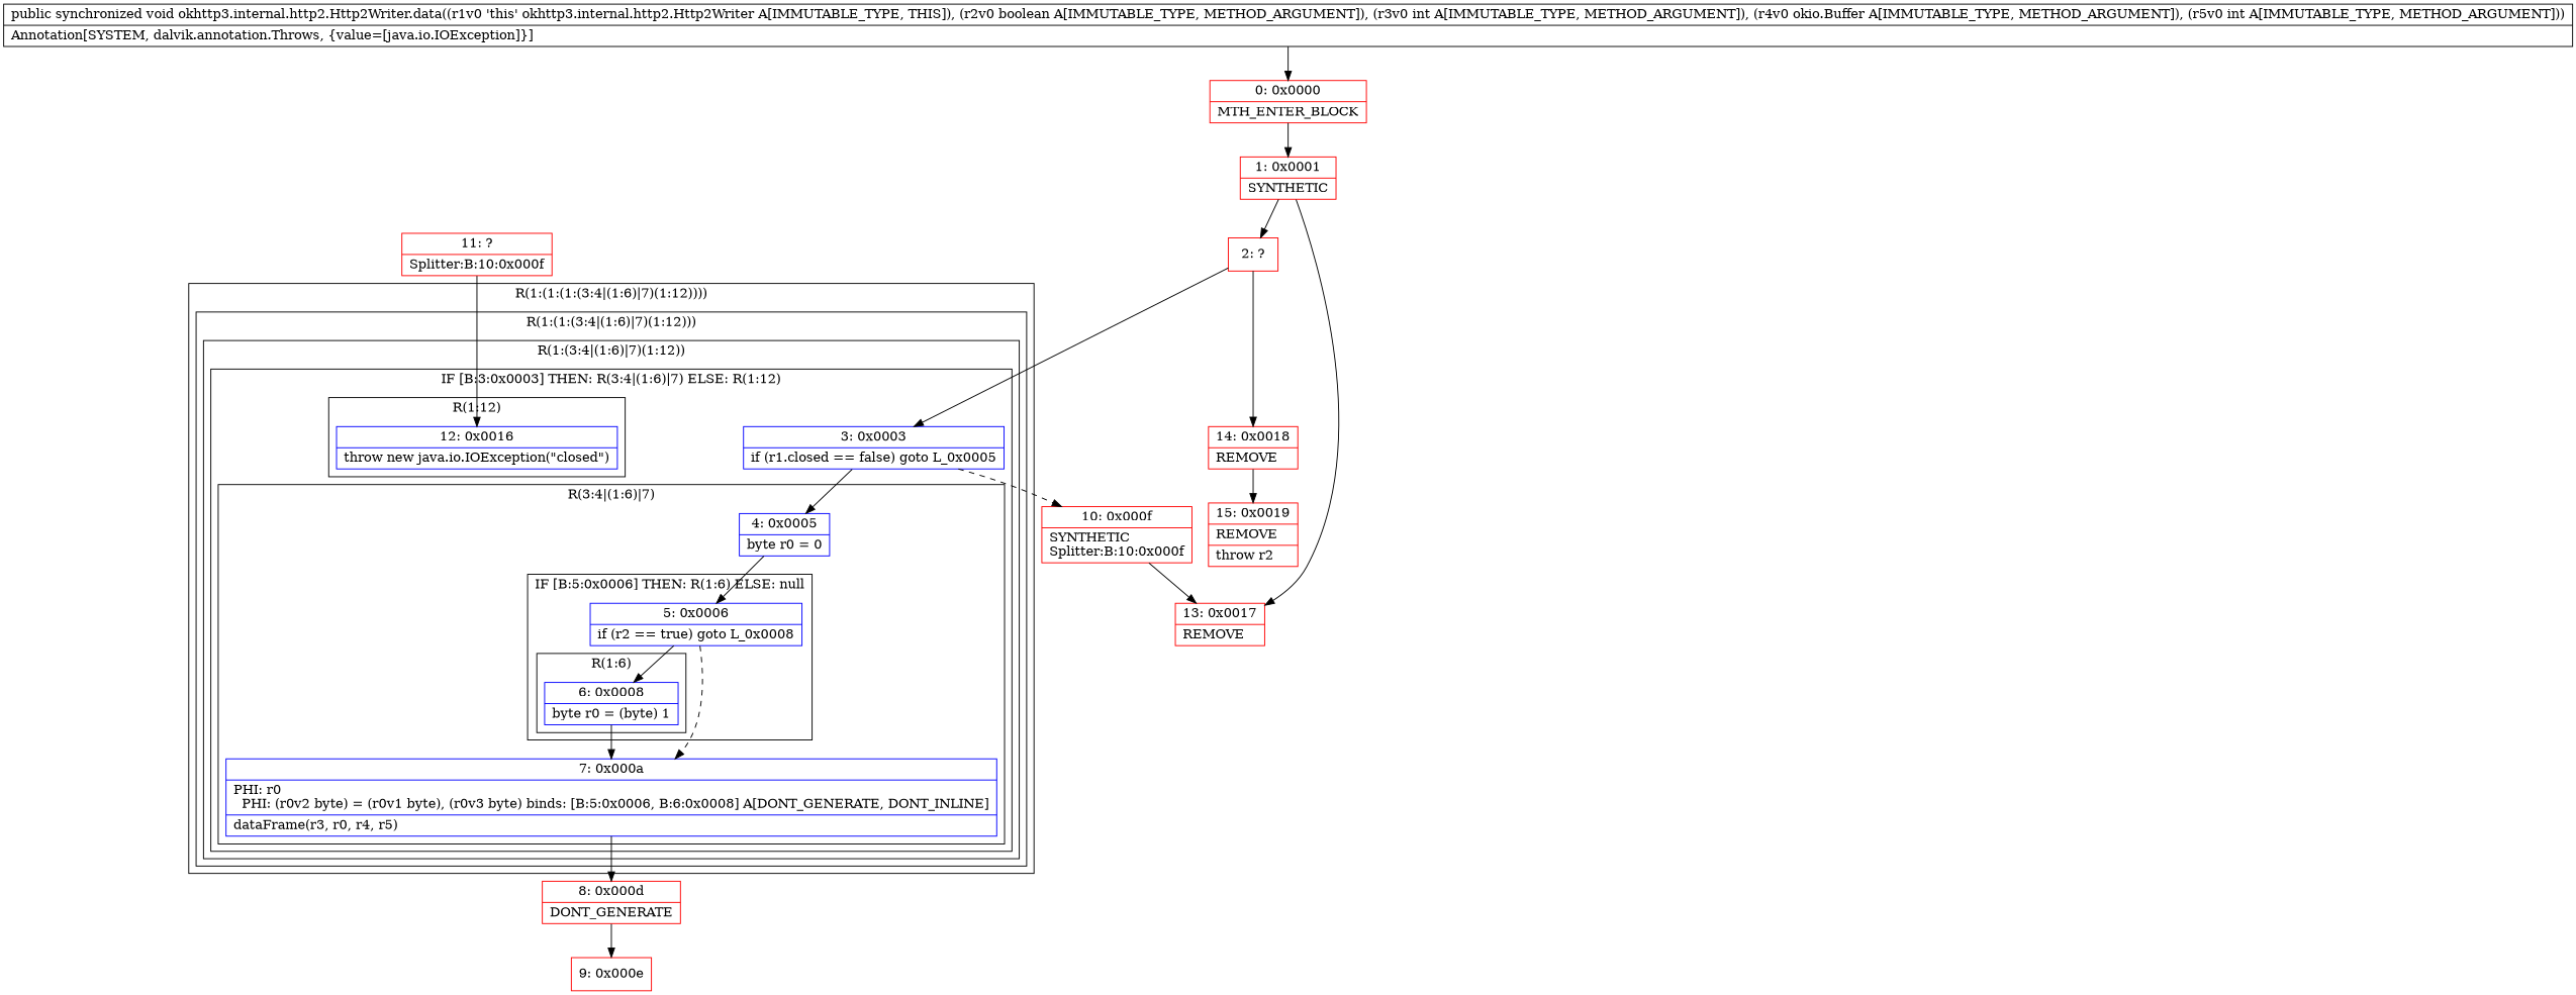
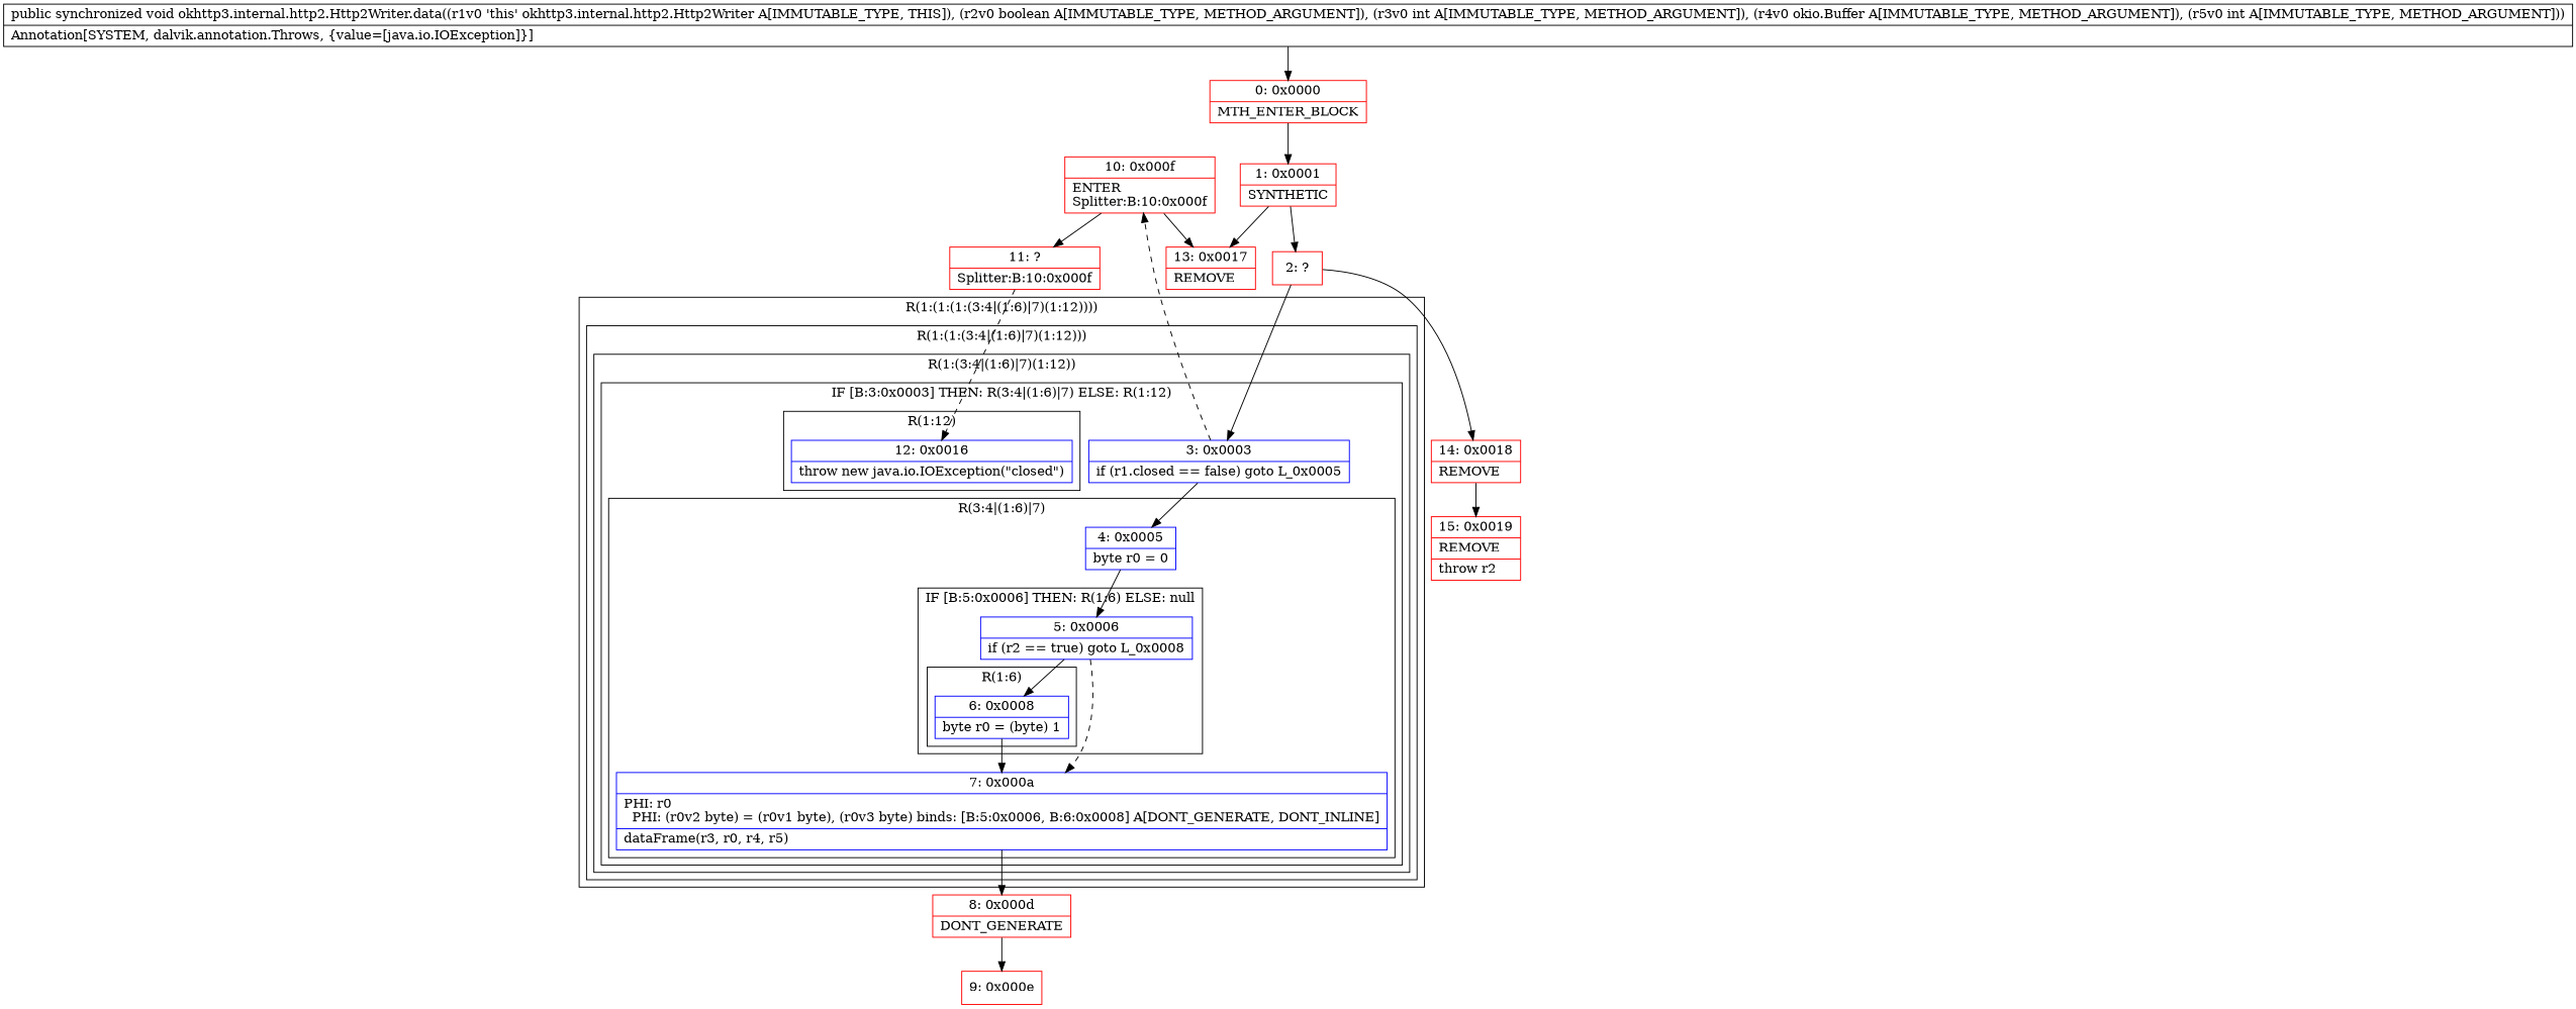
  digraph {
    node [color=red shape=record]
    n1 [color=blue label="{6\:\ 0x0008|byte r0 = (byte) 1\l}"]
    n2 [color=blue label="{5\:\ 0x0006|if (r2 == true) goto L_0x0008\l}"]
    n3 [color=blue label="{4\:\ 0x0005|byte r0 = 0\l}"]
    n4 [color=blue label="{7\:\ 0x000a|PHI: r0 \l  PHI: (r0v2 byte) = (r0v1 byte), (r0v3 byte) binds: [B:5:0x0006, B:6:0x0008] A[DONT_GENERATE, DONT_INLINE]\l|dataFrame(r3, r0, r4, r5)\l}"]
    n5 [color=blue label="{12\:\ 0x0016|throw new java.io.IOException(\"closed\")\l}"]
    n6 [color=blue label="{3\:\ 0x0003|if (r1.closed == false) goto L_0x0005\l}"]
    n7 [label="{8\:\ 0x000d|DONT_GENERATE\l}"]
-   n8 [label="{10\:\ 0x000f|SYNTHETIC\lSplitter:B:10:0x000f\l}"]
+   n8 [label="{10\:\ 0x000f|ENTER\lSplitter:B:10:0x000f\l}"]
    n9 [label="{13\:\ 0x0017|REMOVE\l}"]
    n10 [label="{11\:\ ?|Splitter:B:10:0x000f\l}"]
    n11 [label="{9\:\ 0x000e}"]
    n12 [label="{0\:\ 0x0000|MTH_ENTER_BLOCK\l}"]
    n13 [label="{1\:\ 0x0001|SYNTHETIC\l}"]
    n14 [label="{2\:\ ?}"]
    n15 [label="{14\:\ 0x0018|REMOVE\l}"]
    n16 [label="{15\:\ 0x0019|REMOVE\l|throw r2\l}"]
    n17 [label="{public synchronized void okhttp3.internal.http2.Http2Writer.data((r1v0 'this' okhttp3.internal.http2.Http2Writer A[IMMUTABLE_TYPE, THIS]), (r2v0 boolean A[IMMUTABLE_TYPE, METHOD_ARGUMENT]), (r3v0 int A[IMMUTABLE_TYPE, METHOD_ARGUMENT]), (r4v0 okio.Buffer A[IMMUTABLE_TYPE, METHOD_ARGUMENT]), (r5v0 int A[IMMUTABLE_TYPE, METHOD_ARGUMENT]))  | Annotation[SYSTEM, dalvik.annotation.Throws, \{value=[java.io.IOException]\}]\l}" color=""]
    subgraph cluster_1 {
      label="R(1:(1:(1:(3:4|(1:6)|7)(1:12))))"
      subgraph cluster_2 {
        label="R(1:(1:(3:4|(1:6)|7)(1:12)))"
        subgraph cluster_3 {
          label="R(1:(3:4|(1:6)|7)(1:12))"
          subgraph cluster_4 {
            label="IF [B:3:0x0003] THEN: R(3:4|(1:6)|7) ELSE: R(1:12)"
            n6
            subgraph cluster_5 {
              label="R(3:4|(1:6)|7)"
              n3
              n4
              subgraph cluster_6 {
                label="IF [B:5:0x0006] THEN: R(1:6) ELSE: null"
                n2
                subgraph cluster_7 {
                  label="R(1:6)"
                  n1
                }
              }
            }
            subgraph cluster_8 {
              label="R(1:12)"
              n5
            }
          }
        }
      }
    }
    n1 -> n4
    n2 -> n1
    n2 -> n4 [style=dashed]
    n3 -> n2
    n4 -> n7
    n6 -> n3
    n6 -> n8 [style=dashed]
    n7 -> n11
    n8 -> n9
-   n10 -> n5
+   n8 -> n10
+   n10 -> n5 [style=dashed]
    n12 -> n13
    n13 -> n9
    n13 -> n14
    n14 -> n6
    n14 -> n15
    n15 -> n16
    n17 -> n12
  }
